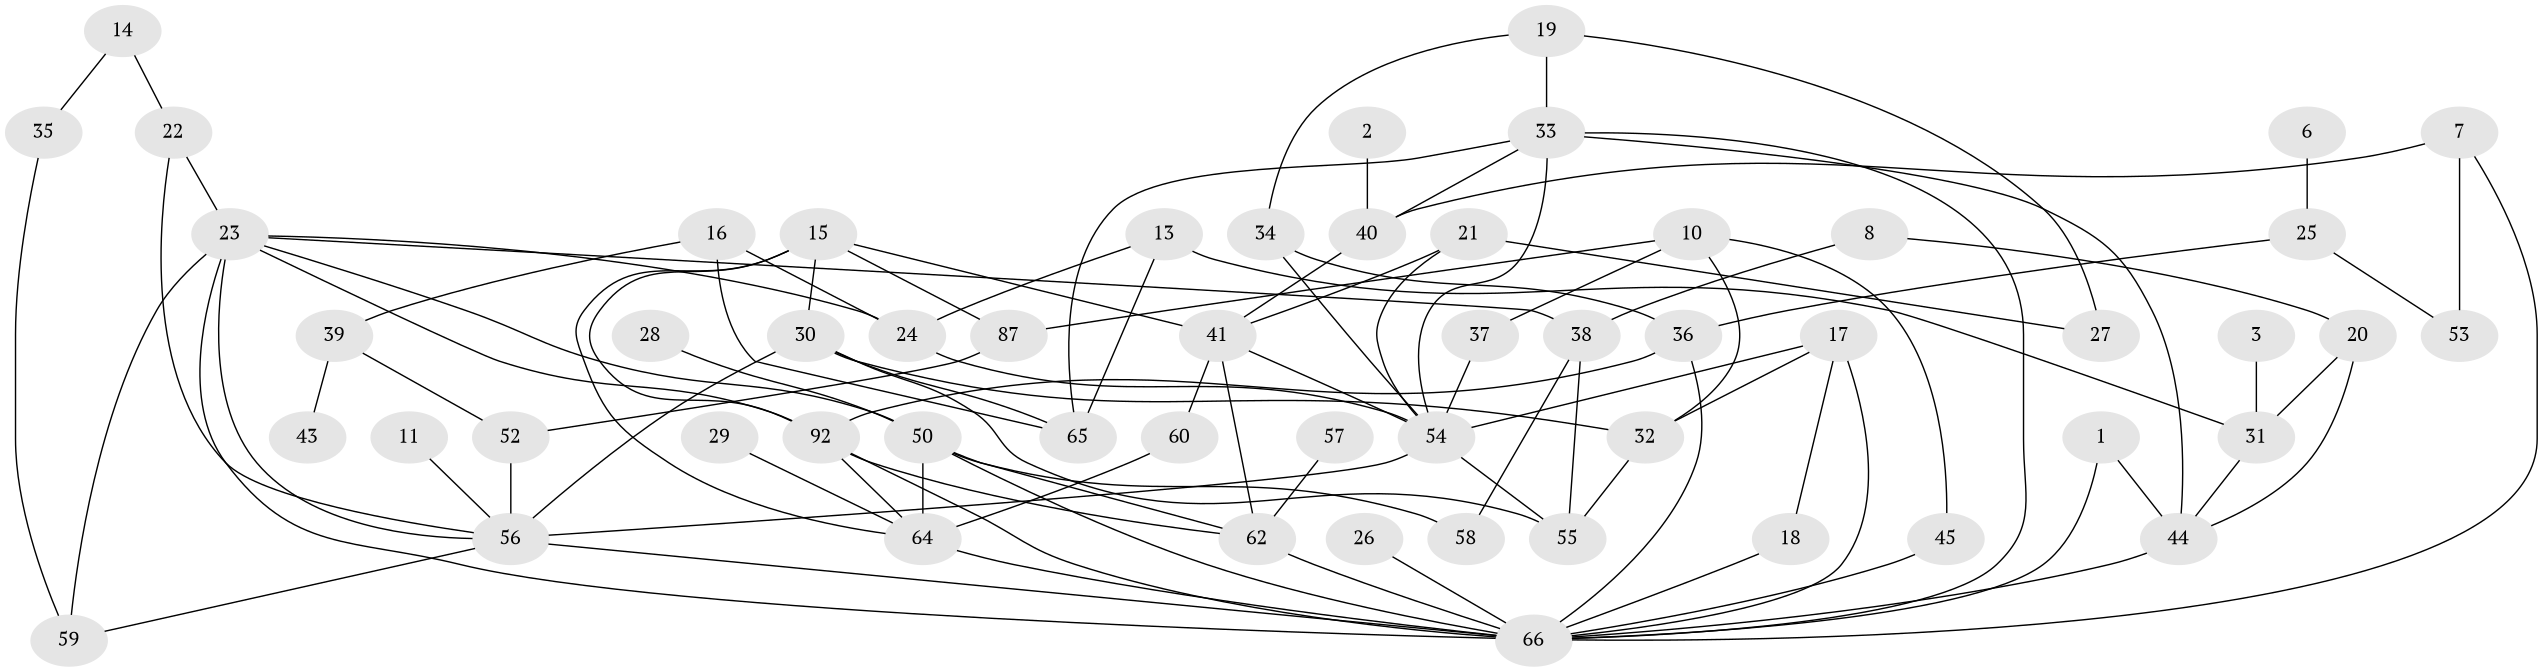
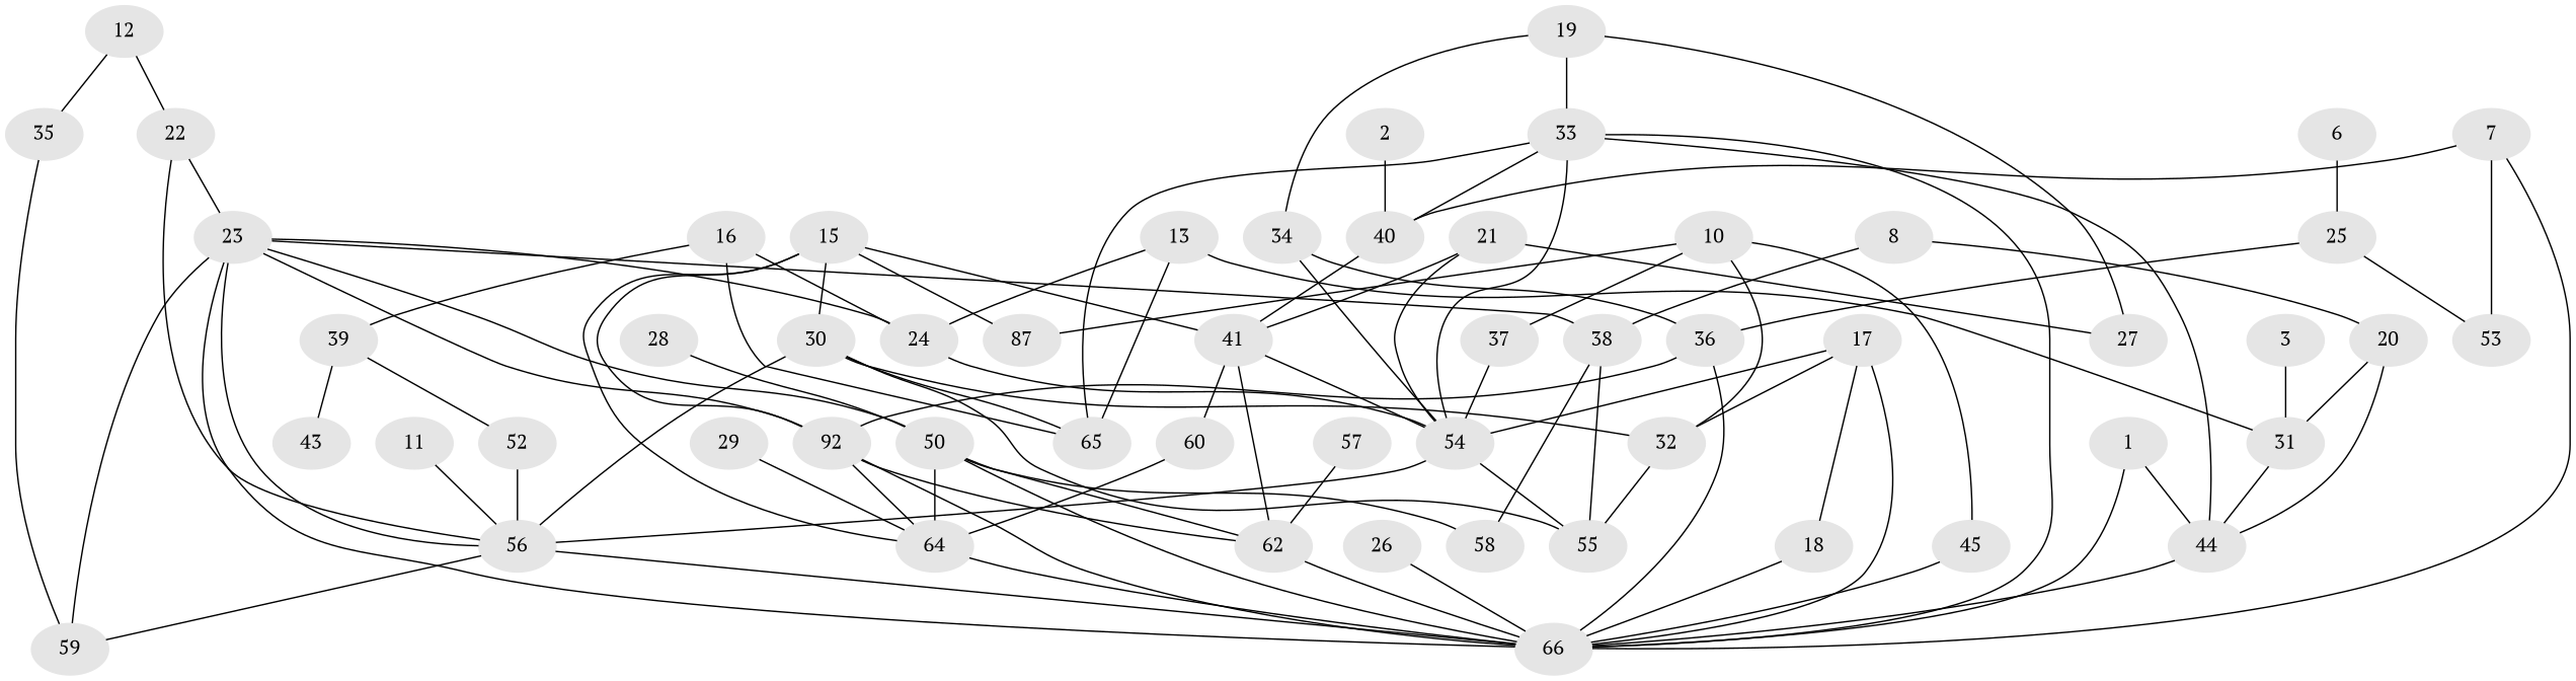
  graph {
    fontname="PT Serif"
    node [color=gray90 fontname="PT Serif" style=filled]
    edge [fontname="PT Serif" weight=1.0]
    1
    44
    66
    2
    40
    41
    3
    31
    20
    6
    25
    53
    36
    7
    8
    38
    55
    58
    10
    32
    37
    45
    n23 [label=87]
    54
    52
    11
    56
    59
-   12 [label=14]
+   12
    22
    35
    23
    13
    24
    65
    15
    30
    n38 [label=92]
    64
    62
    n41 [label=60]
    16
    39
    43
    17
    18
    19
    27
    33
    34
    21
    50
    26
    28
    29
    57
    1 -- 44
    1 -- 66
    44 -- 66
    2 -- 40
    40 -- 41
    41 -- 54 [weight=2.0]
    41 -- 62
    41 -- n41
    3 -- 31
    31 -- 44
    20 -- 44
    20 -- 31
    6 -- 25
    25 -- 53
    25 -- 36
    36 -- 66
    36 -- n38
    7 -- 66
    7 -- 40
    7 -- 53
    8 -- 20
    8 -- 38
    38 -- 55
    38 -- 58
    10 -- 32
    10 -- 37
    10 -- 45
    10 -- n23
    32 -- 55
    37 -- 54
    45 -- 66
-   n23 -- 52
    54 -- 55
    54 -- 56
    52 -- 56
    11 -- 56
    56 -- 66 [weight=2.0]
    56 -- 59
    12 -- 22
    12 -- 35
    22 -- 56
    22 -- 23 [weight=2.0]
    35 -- 59
    23 -- 66
    23 -- 38
    23 -- 56
    23 -- 59
    23 -- 24
    23 -- n38
    23 -- 50
    13 -- 31
    13 -- 24
    13 -- 65
    24 -- 54
    15 -- 41
    15 -- n23
    15 -- 30
    15 -- n38
    15 -- 64
    30 -- 55
    30 -- 32
    30 -- 56
    30 -- 65
    n38 -- 66
    n38 -- 64
    n38 -- 62
    64 -- 66
    62 -- 66
    n41 -- 64
    16 -- 24
    16 -- 65
    16 -- 39
    39 -- 52
    39 -- 43
    17 -- 66
    17 -- 32
    17 -- 54
    17 -- 18
    18 -- 66
    19 -- 27
    19 -- 33
    19 -- 34
    33 -- 44
    33 -- 66
    33 -- 40
    33 -- 54
    33 -- 65
    34 -- 36
    34 -- 54
    21 -- 41
    21 -- 54
    21 -- 27
    50 -- 66
    50 -- 58
    50 -- 64 [weight=2.0]
    50 -- 62
    26 -- 66
    28 -- 50
    29 -- 64
    57 -- 62
  }
